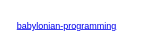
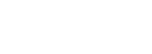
  <mxCell id="0" />
  <mxCell id="1" parent="0" />
- <mxCell id="2" value="&lt;a href=&quot;babylonian-programming.md&quot;&gt;babylonian-programming&lt;/a&gt;" style="text;html=1;" vertex="1" parent="1"><mxGeometry x="20" y="20" width="160" height="30" as="geometry" /></mxCell>
